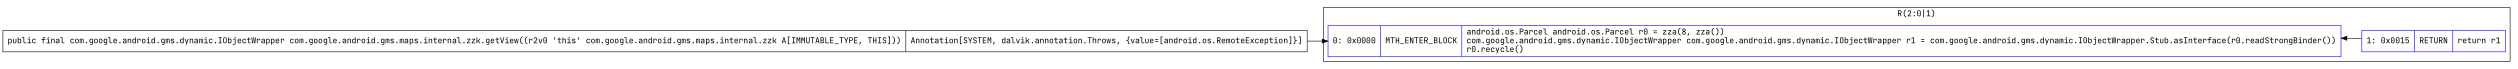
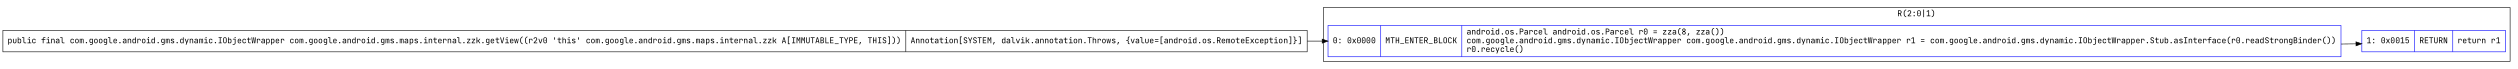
  digraph {
    rankdir=LR
    fontname="JetBrains Mono"
    node [color=blue shape=record fontname="JetBrains Mono"]
    edge [fontname="JetBrains Mono"]
    n1 [label="{0\:\ 0x0000|MTH_ENTER_BLOCK\l|android.os.Parcel android.os.Parcel r0 = zza(8, zza())\lcom.google.android.gms.dynamic.IObjectWrapper com.google.android.gms.dynamic.IObjectWrapper r1 = com.google.android.gms.dynamic.IObjectWrapper.Stub.asInterface(r0.readStrongBinder())\lr0.recycle()\l}"]
    n2 [label="{1\:\ 0x0015|RETURN\l|return r1\l}"]
    n3 [label="{public final com.google.android.gms.dynamic.IObjectWrapper com.google.android.gms.maps.internal.zzk.getView((r2v0 'this' com.google.android.gms.maps.internal.zzk A[IMMUTABLE_TYPE, THIS]))  | Annotation[SYSTEM, dalvik.annotation.Throws, \{value=[android.os.RemoteException]\}]\l}" color=""]
    subgraph cluster_1 {
      label="R(2:0|1)"
      n1
      n2
    }
-   n2 -> n1
+   n1 -> n2
    n3 -> n1
  }
